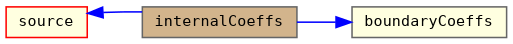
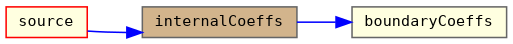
  digraph {
    fontname="DejaVu Sans Mono"
    rankdir=LR
    node [color=gray40 fillcolor=lightyellow fontname="DejaVu Sans Mono" fontsize=10 shape=record style=filled]
    edge [color=blue fontname="DejaVu Sans Mono" fontsize=10 labelfontname=Helvetica labelfontsize=10 style=solid]
    n1 [color=red fontcolor=black height=0.2 label=source width=0.4]
    n2 [fillcolor=tan height=0.2 label=internalCoeffs width=0.4]
    n3 [height=0.2 label=boundaryCoeffs width=0.4]
-   n2 -> n1
+   n1 -> n2
    n2 -> n3
  }
